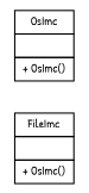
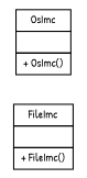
  digraph {
    nodesep=0.25
    ranksep=0.5
    rankdir=LR
    fontname="Patrick Hand"
    node [fontcolor=black fontname="Patrick Hand" fontsize=10.0 shape=plaintext]
-   n1 [label=<<table title="de.hsbremen.tc.tnc.im.example.FileImc" border="0" cellborder="1" cellspacing="0" cellpadding="2" port="p" href="./FileImc.html"> 		<tr><td><table border="0" cellspacing="0" cellpadding="1"> <tr><td align="center" balign="center"> FileImc </td></tr> 		</table></td></tr> 		<tr><td><table border="0" cellspacing="0" cellpadding="1"> <tr><td align="left" balign="left">  </td></tr> 		</table></td></tr> 		<tr><td><table border="0" cellspacing="0" cellpadding="1"> <tr><td align="left" balign="left"> + OsImc() </td></tr> 		</table></td></tr> 		</table>>]
+   n1 [label=<<table title="de.hsbremen.tc.tnc.im.example.FileImc" border="0" cellborder="1" cellspacing="0" cellpadding="2" port="p" href="./FileImc.html"> 		<tr><td><table border="0" cellspacing="0" cellpadding="1"> <tr><td align="center" balign="center"> FileImc </td></tr> 		</table></td></tr> 		<tr><td><table border="0" cellspacing="0" cellpadding="1"> <tr><td align="left" balign="left">  </td></tr> 		</table></td></tr> 		<tr><td><table border="0" cellspacing="0" cellpadding="1"> <tr><td align="left" balign="left"> + FileImc() </td></tr> 		</table></td></tr> 		</table>>]
    n2 [label=<<table title="de.hsbremen.tc.tnc.im.example.OsImc" border="0" cellborder="1" cellspacing="0" cellpadding="2" port="p" href="./OsImc.html"> 		<tr><td><table border="0" cellspacing="0" cellpadding="1"> <tr><td align="center" balign="center"> OsImc </td></tr> 		</table></td></tr> 		<tr><td><table border="0" cellspacing="0" cellpadding="1"> <tr><td align="left" balign="left">  </td></tr> 		</table></td></tr> 		<tr><td><table border="0" cellspacing="0" cellpadding="1"> <tr><td align="left" balign="left"> + OsImc() </td></tr> 		</table></td></tr> 		</table>>]
  }
